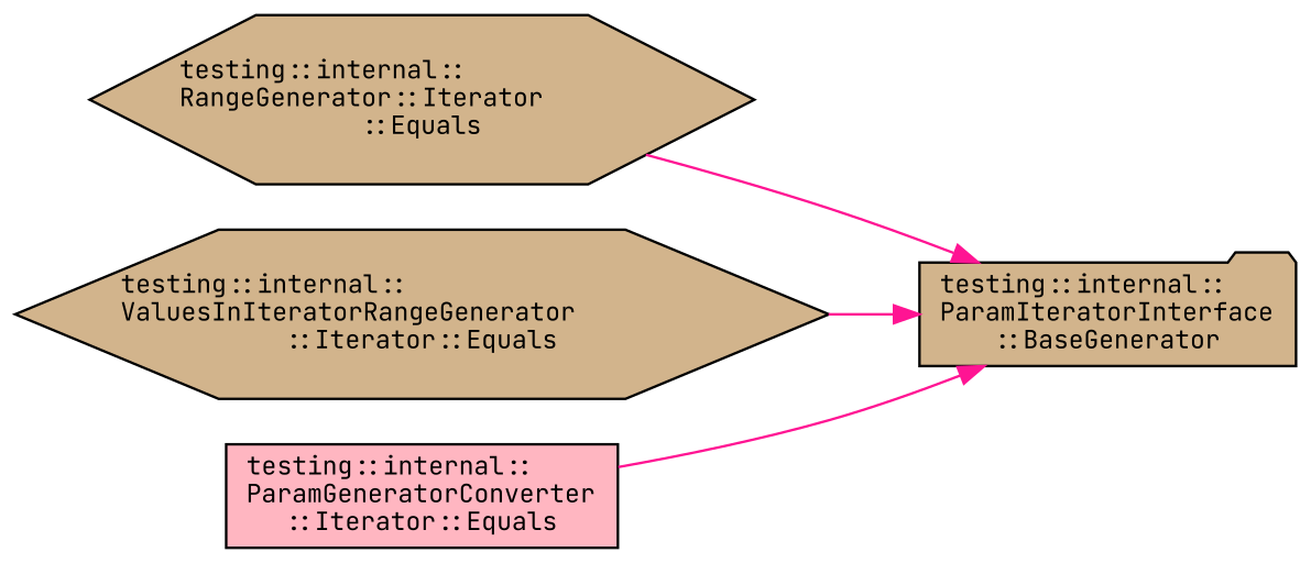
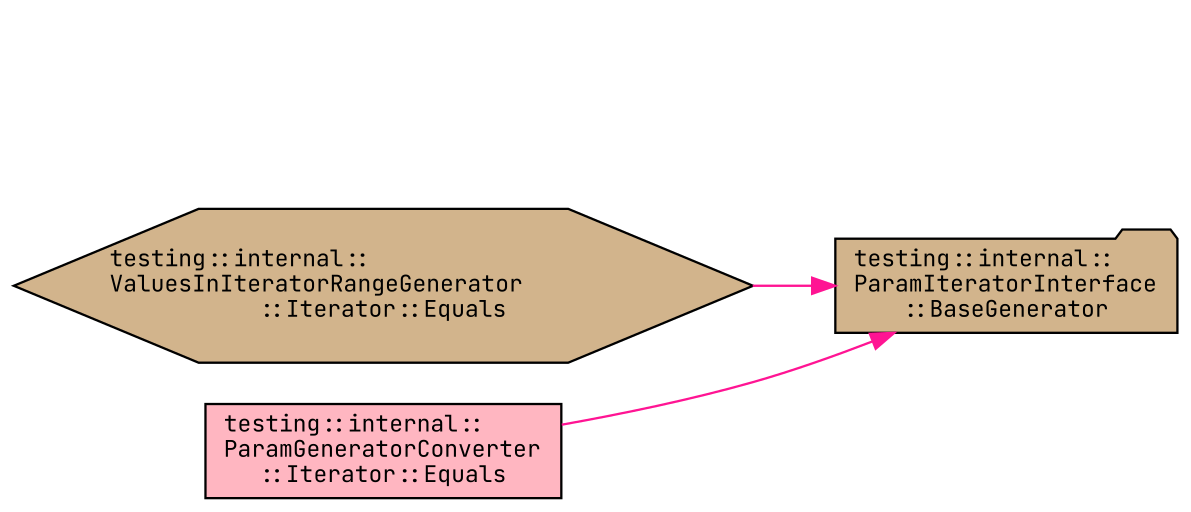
  digraph {
    rankdir=RL
    fontname="JetBrains Mono"
    node [color=black fillcolor=tan fontname="JetBrains Mono" fontsize=10 shape=hexagon style=filled]
    edge [color=deeppink dir=back fontname="JetBrains Mono" fontsize=10 labelfontname=Helvetica labelfontsize=10 style=solid]
    n1 [fontcolor=black height=0.2 label="testing::internal::\lParamIteratorInterface\l::BaseGenerator" shape=folder width=0.4]
-   n2 [height=0.2 label="testing::internal::\lRangeGenerator::Iterator\l::Equals" width=0.4]
    n3 [height=0.2 label="testing::internal::\lValuesInIteratorRangeGenerator\l::Iterator::Equals" width=0.4]
    n4 [height=0.2 label="testing::internal::\lParamGeneratorConverter\l::Iterator::Equals" shape=box width=0.4 fillcolor=lightpink]
-   n1 -> n2
    n1 -> n3
    n1 -> n4
  }
